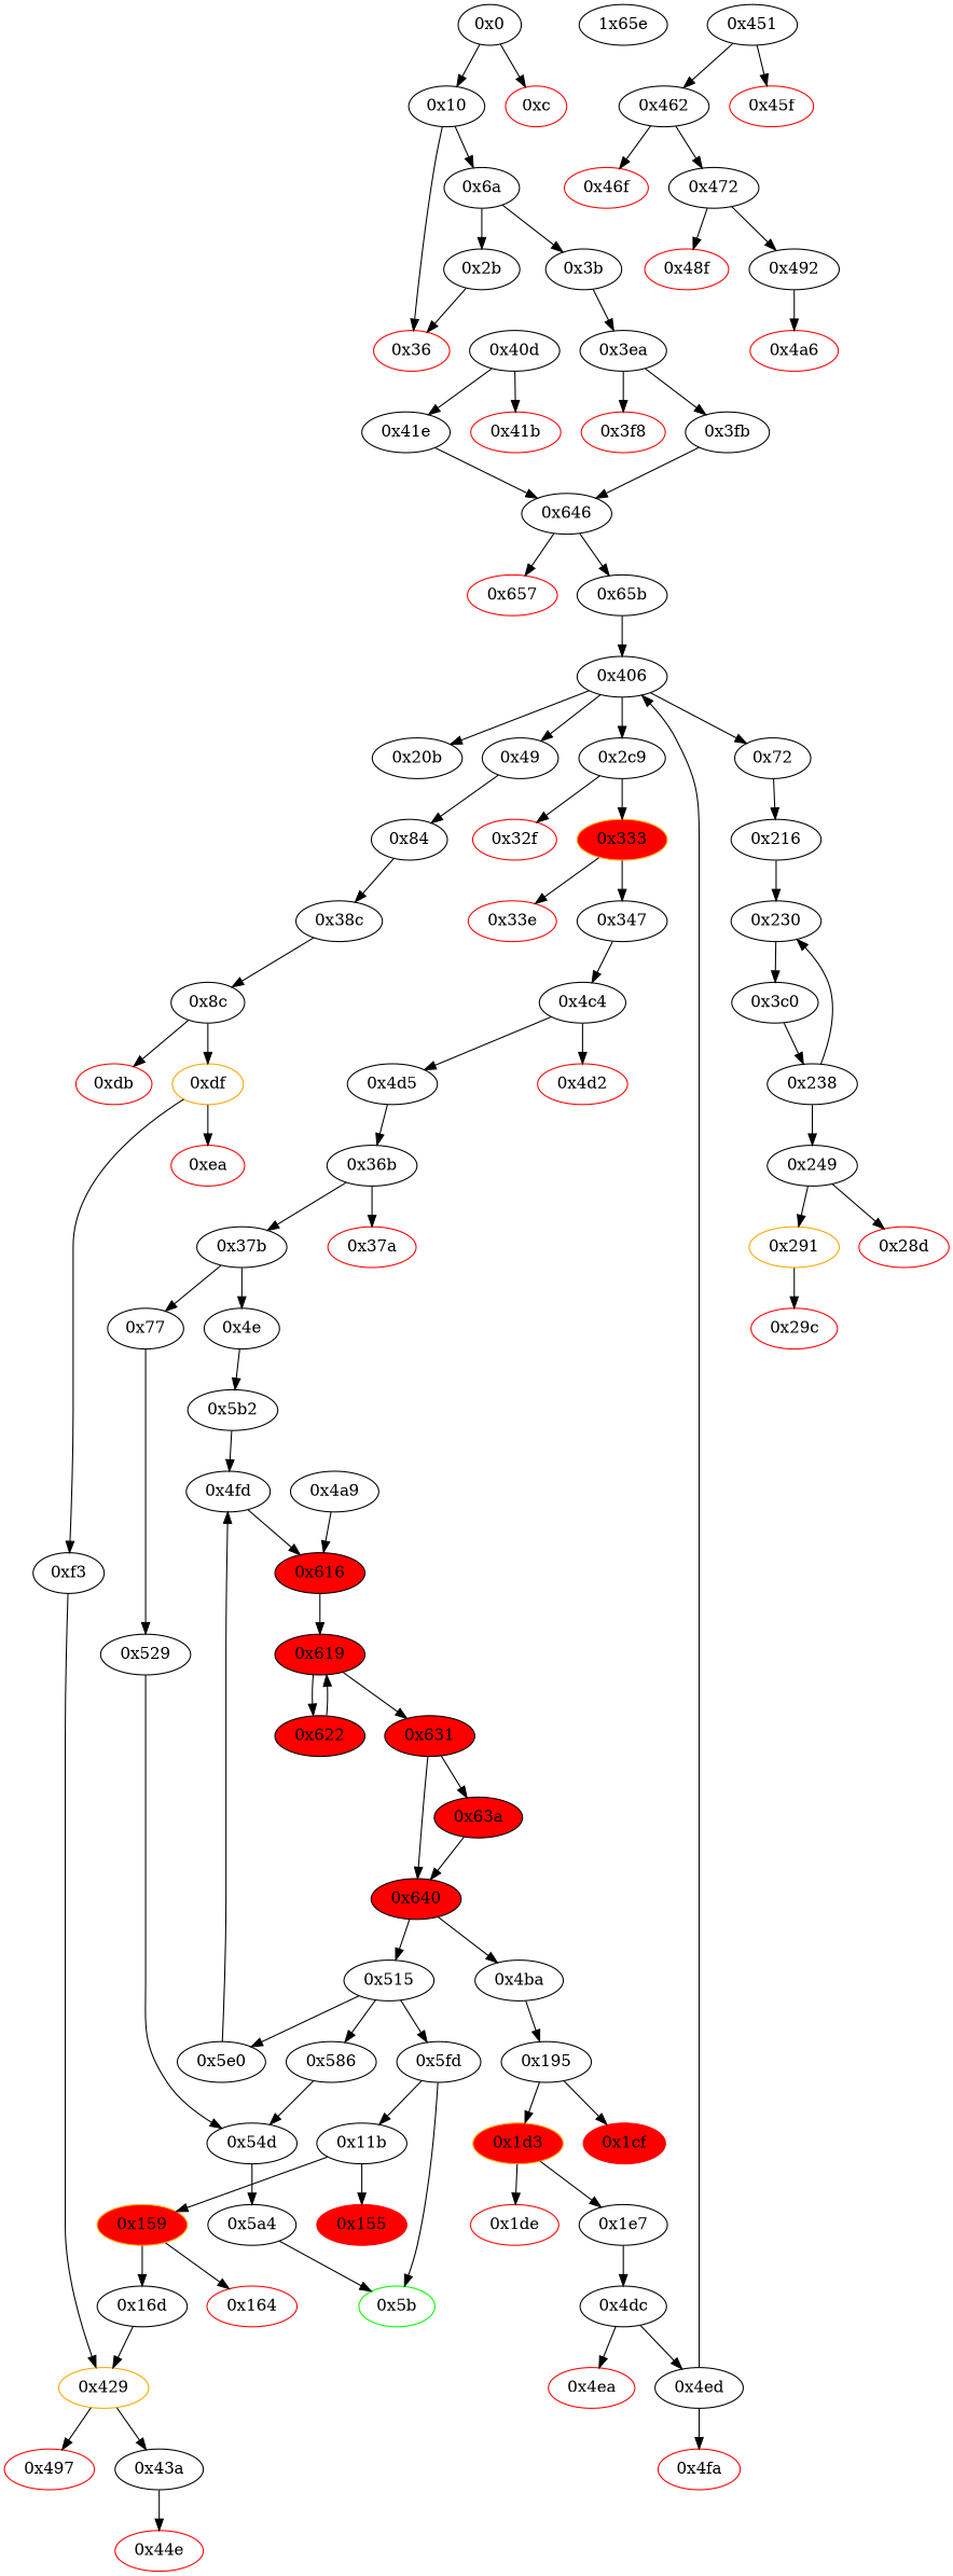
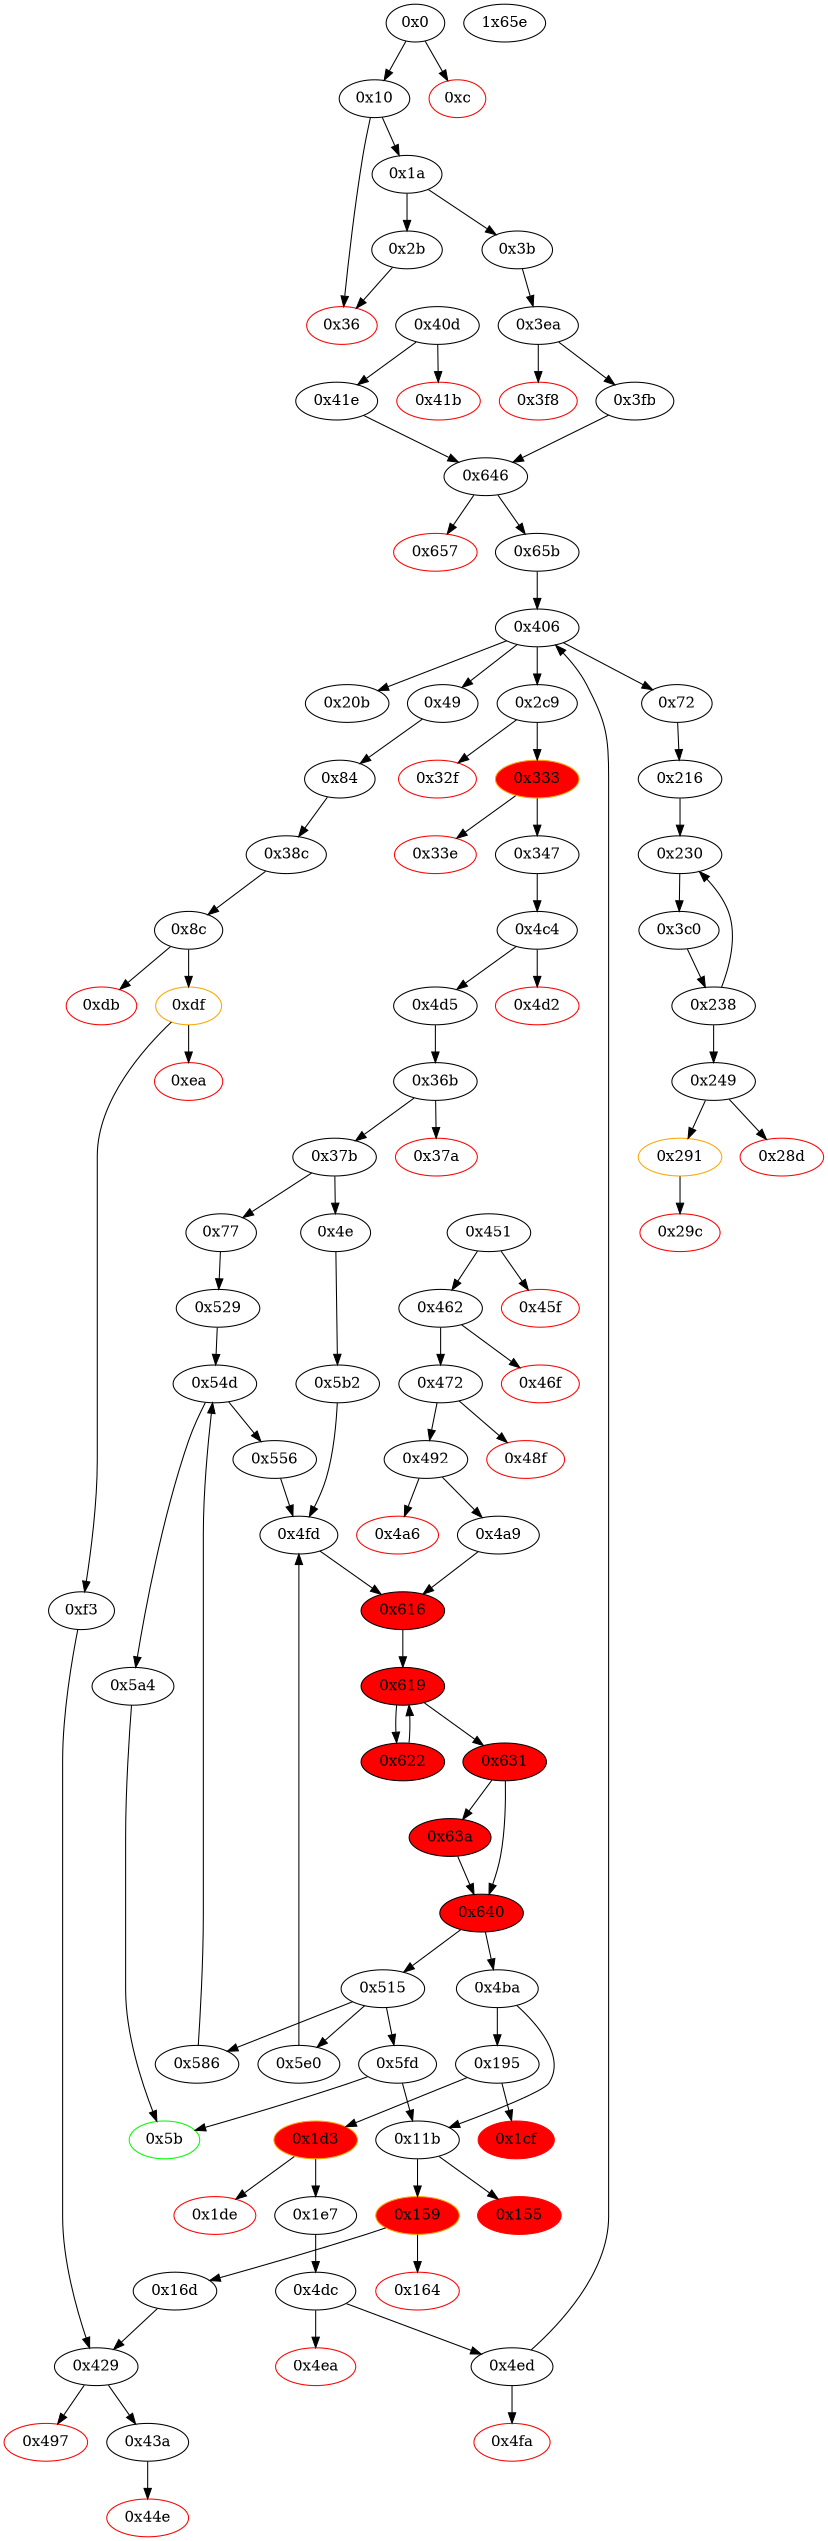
  strict digraph {
    node [fillcolor=white style=filled]
    "0x10"
-   "0x1a" [label="0x6a"]
+   "0x1a"
    "0x36" [color=red]
    "0x3b"
    "0x2b"
    "0x1de" [color=red]
    "0x4d2" [color=red]
    "0x3ea"
    n9 [label="1x65e"]
    "0x1cf" [color=red fillcolor=red]
    "0x4c4"
    "0x4d5"
    "0x36b"
    "0x195"
    "0x1d3" [color=orange fillcolor=red]
    "0x1e7"
    "0xdb" [color=red]
    "0x8c"
    "0xdf" [color=orange]
    "0xea" [color=red]
    "0xf3"
    "0x230"
    "0x3c0"
    "0x238"
    "0x37a" [color=red]
    "0x657" [color=red]
    "0x646"
    "0x65b"
    "0x406"
    "0x515"
    "0x5e0"
    "0x5fd"
    "0x586"
    "0x4fd"
    "0x5b" [color=green]
    "0x11b"
    "0x54d"
    "0x451"
    "0x462"
    "0x45f" [color=red]
    "0x46f" [color=red]
    "0x472"
    "0x16d"
-   "0x429" [color=orange]
+   "0x429"
    "0x43a"
    n46 [color=red label="0x497"]
    "0x291" [color=orange]
    "0x249"
    "0x28d" [color=red]
    "0x29c" [color=red]
    "0x48f" [color=red]
    "0x3f8" [color=red]
    "0x3fb"
    "0x492"
    "0x38c"
    "0x616" [fillcolor=red]
    "0x37b"
    "0x77"
    "0x4e"
    "0x529"
    "0x5b2"
    "0x619" [fillcolor=red]
    "0x631" [fillcolor=red]
    "0x622" [fillcolor=red]
    "0xc" [color=red]
    "0x5a4"
    "0x4ba"
    "0x155" [color=red fillcolor=red]
    "0x159" [color=orange fillcolor=red]
    "0x640" [fillcolor=red]
    "0x63a" [fillcolor=red]
    "0x33e" [color=red]
    "0x347"
    "0x0"
    "0x4dc"
    "0x4ed"
    "0x4ea" [color=red]
    "0x4fa" [color=red]
    "0x20b"
    "0x49"
    "0x2c9"
    "0x72"
    "0x84"
    "0x333" [color=orange fillcolor=red]
    "0x32f" [color=red]
    "0x216"
    "0x40d"
    "0x41e"
    "0x41b" [color=red]
    "0x44e" [color=red]
+   "0x556"
    "0x4a9"
    "0x4a6" [color=red]
    "0x164" [color=red]
    "0x10" -> "0x1a"
    "0x10" -> "0x36"
    "0x1a" -> "0x3b"
    "0x1a" -> "0x2b"
    "0x3b" -> "0x3ea"
    "0x2b" -> "0x36"
    "0x3ea" -> "0x3f8"
    "0x3ea" -> "0x3fb"
    "0x4c4" -> "0x4d2"
    "0x4c4" -> "0x4d5"
    "0x4d5" -> "0x36b"
    "0x36b" -> "0x37a"
    "0x36b" -> "0x37b"
    "0x195" -> "0x1cf"
    "0x195" -> "0x1d3"
    "0x1d3" -> "0x1de"
    "0x1d3" -> "0x1e7"
    "0x1e7" -> "0x4dc"
    "0x8c" -> "0xdb"
    "0x8c" -> "0xdf"
    "0xdf" -> "0xea"
    "0xdf" -> "0xf3"
    "0xf3" -> "0x429"
    "0x230" -> "0x3c0"
    "0x3c0" -> "0x238"
    "0x238" -> "0x230"
    "0x238" -> "0x249"
    "0x646" -> "0x657"
    "0x646" -> "0x65b"
    "0x65b" -> "0x406"
    "0x406" -> "0x20b"
    "0x406" -> "0x49"
    "0x406" -> "0x2c9"
    "0x406" -> "0x72"
    "0x515" -> "0x5e0"
    "0x515" -> "0x5fd"
    "0x515" -> "0x586"
    "0x5e0" -> "0x4fd"
    "0x5fd" -> "0x5b"
    "0x5fd" -> "0x11b"
    "0x586" -> "0x54d"
    "0x4fd" -> "0x616"
    "0x11b" -> "0x155"
    "0x11b" -> "0x159"
    "0x54d" -> "0x5a4"
+   "0x54d" -> "0x556"
    "0x451" -> "0x462"
    "0x451" -> "0x45f"
    "0x462" -> "0x46f"
    "0x462" -> "0x472"
    "0x472" -> "0x48f"
    "0x472" -> "0x492"
    "0x16d" -> "0x429"
    "0x429" -> "0x43a"
    "0x429" -> n46
    "0x43a" -> "0x44e"
    "0x291" -> "0x29c"
    "0x249" -> "0x291"
    "0x249" -> "0x28d"
    "0x3fb" -> "0x646"
+   "0x492" -> "0x4a9"
    "0x492" -> "0x4a6"
    "0x38c" -> "0x8c"
    "0x616" -> "0x619"
    "0x37b" -> "0x77"
    "0x37b" -> "0x4e"
    "0x77" -> "0x529"
    "0x4e" -> "0x5b2"
    "0x529" -> "0x54d"
    "0x5b2" -> "0x4fd"
    "0x619" -> "0x631"
    "0x619" -> "0x622"
    "0x631" -> "0x640"
    "0x631" -> "0x63a"
    "0x622" -> "0x619"
    "0x5a4" -> "0x5b"
    "0x4ba" -> "0x195"
+   "0x4ba" -> "0x11b"
    "0x159" -> "0x16d"
    "0x159" -> "0x164"
    "0x640" -> "0x515"
    "0x640" -> "0x4ba"
    "0x63a" -> "0x640"
    "0x347" -> "0x4c4"
    "0x0" -> "0x10"
    "0x0" -> "0xc"
    "0x4dc" -> "0x4ed"
    "0x4dc" -> "0x4ea"
    "0x4ed" -> "0x406"
    "0x4ed" -> "0x4fa"
    "0x49" -> "0x84"
    "0x2c9" -> "0x333"
    "0x2c9" -> "0x32f"
    "0x72" -> "0x216"
    "0x84" -> "0x38c"
    "0x333" -> "0x33e"
    "0x333" -> "0x347"
    "0x216" -> "0x230"
    "0x40d" -> "0x41e"
    "0x40d" -> "0x41b"
    "0x41e" -> "0x646"
+   "0x556" -> "0x4fd"
    "0x4a9" -> "0x616"
  }
